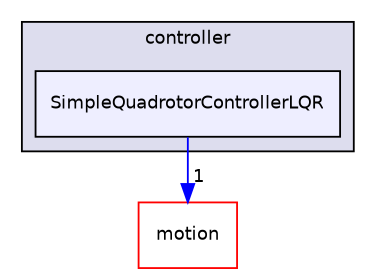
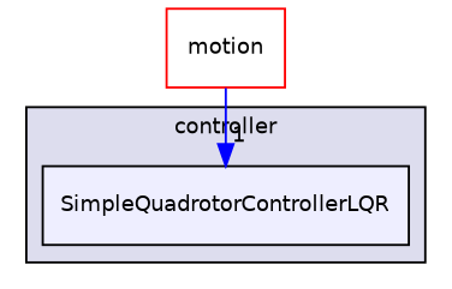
  digraph {
    compound=true
    node [fontname=Helvetica fontsize=10 shape=box style=filled]
    n1 [fillcolor="#eeeeff" label=SimpleQuadrotorControllerLQR pencolor=black]
    n2 [color=red fillcolor=white label=motion]
    subgraph cluster_1 {
      bgcolor="#ddddee"
      fontname=Helvetica
      fontsize=10
      label=controller
      pencolor=black
      n1
    }
-   n1 -> n2 [headlabel=1 labeldistance=1.5 labelfontname=Helvetica labelfontsize=10 color=blue]
+   n2 -> n1 [headlabel=1 labeldistance=1.5 labelfontname=Helvetica labelfontsize=10 color=blue]
  }
